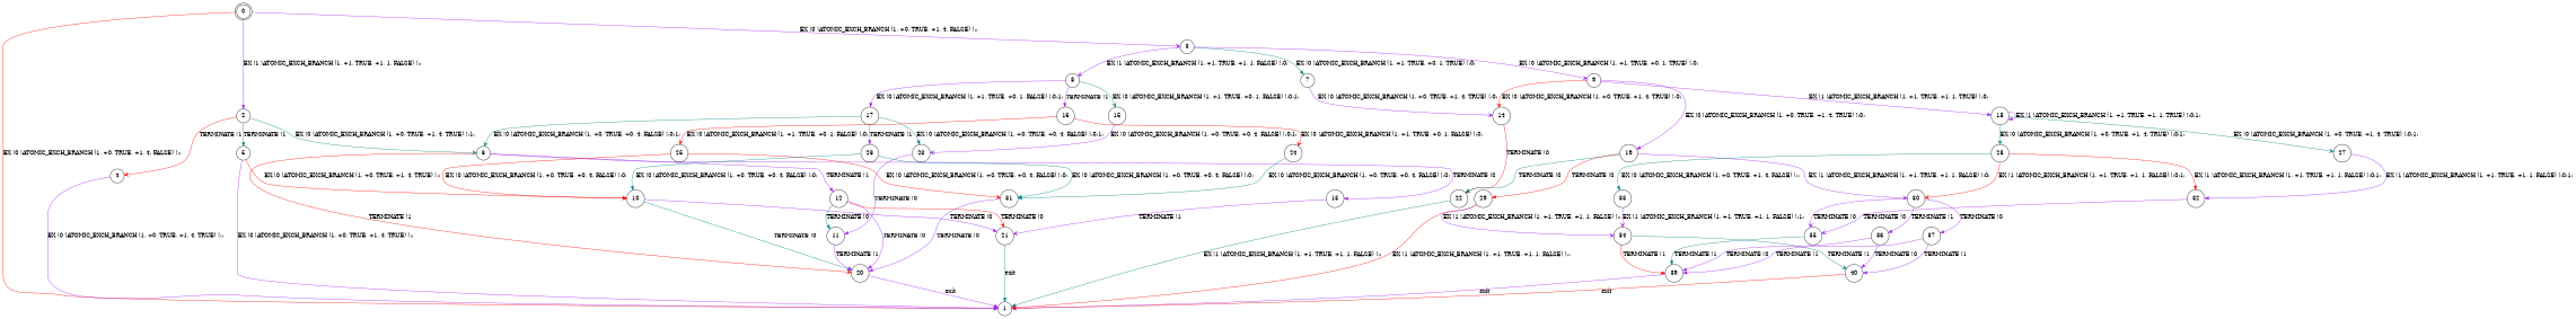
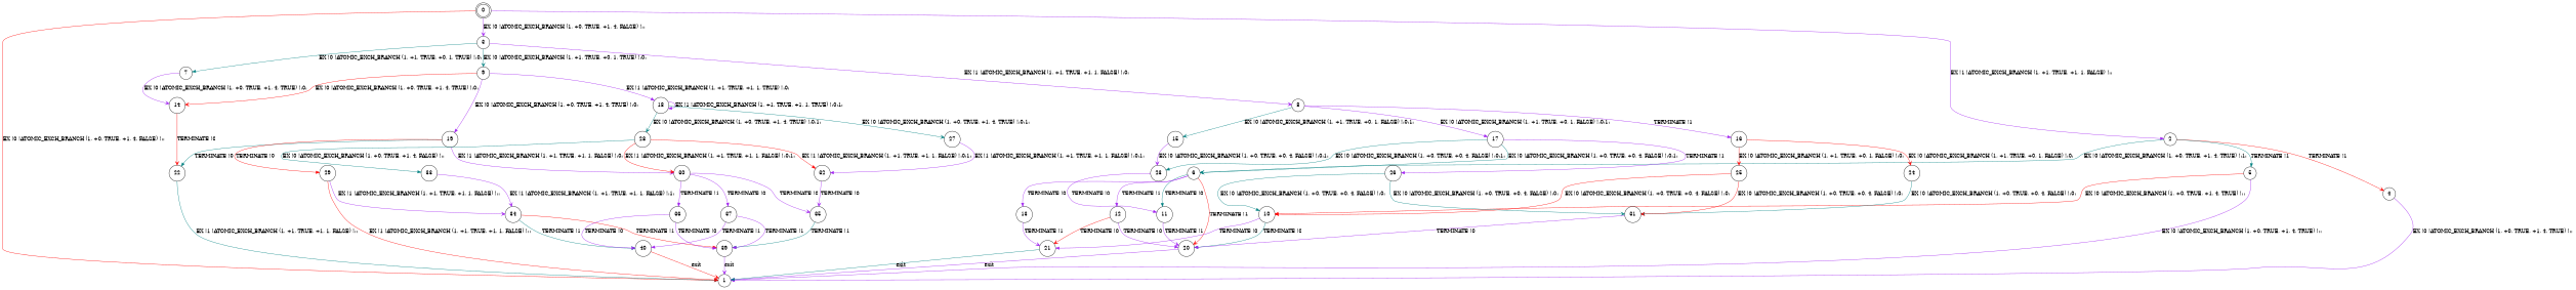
  digraph {
    node [shape=circle]
    edge [arrowhead=normal color=purple]
    0 [peripheries=2]
    1
    2
    3
    4
    5
    6
    7
    8
    9
    10
    11
    12
    13
    20
    14
    15
    16
    17
    18
    19
    21
    22
    23
    24
    25
    26
    27
    28
    29
    30
    31
    32
    33
    34
    35
    36
    37
    39
    40
    0 -> 1 [arrowhead=vee color=red label="EX !0 !ATOMIC_EXCH_BRANCH (1, +0, TRUE, +1, 4, FALSE) !::"]
    0 -> 2 [label="EX !1 !ATOMIC_EXCH_BRANCH (1, +1, TRUE, +1, 1, FALSE) !::"]
    0 -> 3 [arrowhead=vee label="EX !0 !ATOMIC_EXCH_BRANCH (1, +0, TRUE, +1, 4, FALSE) !::"]
    2 -> 4 [arrowhead=vee color=red label="TERMINATE !1"]
    2 -> 5 [color=teal label="TERMINATE !1"]
    2 -> 6 [arrowhead=vee color=teal label="EX !0 !ATOMIC_EXCH_BRANCH (1, +0, TRUE, +1, 4, TRUE) !:1:"]
    3 -> 7 [color=teal label="EX !0 !ATOMIC_EXCH_BRANCH (1, +1, TRUE, +0, 1, TRUE) !:0:"]
    3 -> 8 [arrowhead=vee label="EX !1 !ATOMIC_EXCH_BRANCH (1, +1, TRUE, +1, 1, FALSE) !:0:"]
-   3 -> 9 [arrowhead=vee label="EX !0 !ATOMIC_EXCH_BRANCH (1, +1, TRUE, +0, 1, TRUE) !:0:"]
+   3 -> 9 [arrowhead=vee color=teal label="EX !0 !ATOMIC_EXCH_BRANCH (1, +1, TRUE, +0, 1, TRUE) !:0:"]
    4 -> 1 [label="EX !0 !ATOMIC_EXCH_BRANCH (1, +0, TRUE, +1, 4, TRUE) !::"]
    5 -> 1 [arrowhead=vee label="EX !0 !ATOMIC_EXCH_BRANCH (1, +0, TRUE, +1, 4, TRUE) !::"]
    5 -> 10 [arrowhead=vee color=red label="EX !0 !ATOMIC_EXCH_BRANCH (1, +0, TRUE, +1, 4, TRUE) !::"]
-   12 -> 11 [color=teal label="TERMINATE !0"]
+   6 -> 11 [color=teal label="TERMINATE !0"]
    6 -> 12 [label="TERMINATE !1"]
    6 -> 13 [label="TERMINATE !0"]
    6 -> 20 [arrowhead=vee color=red label="TERMINATE !1"]
    7 -> 14 [arrowhead=vee label="EX !0 !ATOMIC_EXCH_BRANCH (1, +0, TRUE, +1, 4, TRUE) !:0:"]
    8 -> 15 [arrowhead=vee color=teal label="EX !0 !ATOMIC_EXCH_BRANCH (1, +1, TRUE, +0, 1, FALSE) !:0:1:"]
    8 -> 16 [label="TERMINATE !1"]
    8 -> 17 [label="EX !0 !ATOMIC_EXCH_BRANCH (1, +1, TRUE, +0, 1, FALSE) !:0:1:"]
    9 -> 14 [arrowhead=vee color=red label="EX !0 !ATOMIC_EXCH_BRANCH (1, +0, TRUE, +1, 4, TRUE) !:0:"]
    9 -> 18 [label="EX !1 !ATOMIC_EXCH_BRANCH (1, +1, TRUE, +1, 1, TRUE) !:0:"]
    9 -> 19 [label="EX !0 !ATOMIC_EXCH_BRANCH (1, +0, TRUE, +1, 4, TRUE) !:0:"]
    10 -> 20 [color=teal label="TERMINATE !0"]
    10 -> 21 [label="TERMINATE !0"]
    11 -> 20 [arrowhead=vee label="TERMINATE !1"]
    12 -> 20 [label="TERMINATE !0"]
    12 -> 21 [arrowhead=vee color=red label="TERMINATE !0"]
    13 -> 21 [arrowhead=vee label="TERMINATE !1"]
    20 -> 1 [label=exit]
    14 -> 22 [arrowhead=vee color=red label="TERMINATE !0"]
    15 -> 23 [arrowhead=vee label="EX !0 !ATOMIC_EXCH_BRANCH (1, +0, TRUE, +0, 4, FALSE) !:0:1:"]
    16 -> 24 [arrowhead=vee color=red label="EX !0 !ATOMIC_EXCH_BRANCH (1, +1, TRUE, +0, 1, FALSE) !:0:"]
    16 -> 25 [arrowhead=vee color=red label="EX !0 !ATOMIC_EXCH_BRANCH (1, +1, TRUE, +0, 1, FALSE) !:0:"]
    17 -> 6 [arrowhead=vee color=teal label="EX !0 !ATOMIC_EXCH_BRANCH (1, +0, TRUE, +0, 4, FALSE) !:0:1:"]
    17 -> 23 [color=teal label="EX !0 !ATOMIC_EXCH_BRANCH (1, +0, TRUE, +0, 4, FALSE) !:0:1:"]
    17 -> 26 [label="TERMINATE !1"]
    18 -> 18 [label="EX !1 !ATOMIC_EXCH_BRANCH (1, +1, TRUE, +1, 1, TRUE) !:0:1:"]
    18 -> 27 [arrowhead=vee color=teal label="EX !0 !ATOMIC_EXCH_BRANCH (1, +0, TRUE, +1, 4, TRUE) !:0:1:"]
    18 -> 28 [arrowhead=vee color=teal label="EX !0 !ATOMIC_EXCH_BRANCH (1, +0, TRUE, +1, 4, TRUE) !:0:1:"]
    19 -> 22 [color=teal label="TERMINATE !0"]
    19 -> 29 [color=red label="TERMINATE !0"]
    19 -> 30 [arrowhead=vee label="EX !1 !ATOMIC_EXCH_BRANCH (1, +1, TRUE, +1, 1, FALSE) !:0:"]
    21 -> 1 [color=teal label=exit]
    22 -> 1 [color=teal label="EX !1 !ATOMIC_EXCH_BRANCH (1, +1, TRUE, +1, 1, FALSE) !::"]
    23 -> 11 [label="TERMINATE !0"]
    24 -> 31 [color=teal label="EX !0 !ATOMIC_EXCH_BRANCH (1, +0, TRUE, +0, 4, FALSE) !:0:"]
    25 -> 10 [color=red label="EX !0 !ATOMIC_EXCH_BRANCH (1, +0, TRUE, +0, 4, FALSE) !:0:"]
    25 -> 31 [arrowhead=vee color=red label="EX !0 !ATOMIC_EXCH_BRANCH (1, +0, TRUE, +0, 4, FALSE) !:0:"]
    26 -> 10 [color=teal label="EX !0 !ATOMIC_EXCH_BRANCH (1, +0, TRUE, +0, 4, FALSE) !:0:"]
    26 -> 31 [arrowhead=vee color=teal label="EX !0 !ATOMIC_EXCH_BRANCH (1, +0, TRUE, +0, 4, FALSE) !:0:"]
    27 -> 32 [label="EX !1 !ATOMIC_EXCH_BRANCH (1, +1, TRUE, +1, 1, FALSE) !:0:1:"]
    28 -> 30 [arrowhead=vee color=red label="EX !1 !ATOMIC_EXCH_BRANCH (1, +1, TRUE, +1, 1, FALSE) !:0:1:"]
    28 -> 32 [color=red label="EX !1 !ATOMIC_EXCH_BRANCH (1, +1, TRUE, +1, 1, FALSE) !:0:1:"]
    28 -> 33 [color=teal label="EX !0 !ATOMIC_EXCH_BRANCH (1, +0, TRUE, +1, 4, FALSE) !::"]
    29 -> 1 [color=red label="EX !1 !ATOMIC_EXCH_BRANCH (1, +1, TRUE, +1, 1, FALSE) !::"]
    29 -> 34 [arrowhead=vee label="EX !1 !ATOMIC_EXCH_BRANCH (1, +1, TRUE, +1, 1, FALSE) !::"]
    30 -> 35 [arrowhead=vee label="TERMINATE !0"]
    30 -> 36 [label="TERMINATE !1"]
    30 -> 37 [label="TERMINATE !0"]
    31 -> 20 [label="TERMINATE !0"]
    32 -> 35 [arrowhead=vee label="TERMINATE !0"]
    33 -> 34 [arrowhead=vee label="EX !1 !ATOMIC_EXCH_BRANCH (1, +1, TRUE, +1, 1, FALSE) !:1:"]
    34 -> 39 [color=red label="TERMINATE !1"]
    34 -> 40 [arrowhead=vee color=teal label="TERMINATE !1"]
    35 -> 39 [color=teal label="TERMINATE !1"]
    36 -> 39 [label="TERMINATE !0"]
    36 -> 40 [label="TERMINATE !0"]
    37 -> 39 [label="TERMINATE !1"]
    37 -> 40 [label="TERMINATE !1"]
    39 -> 1 [arrowhead=vee label=exit]
    40 -> 1 [arrowhead=vee color=red label=exit]
  }
